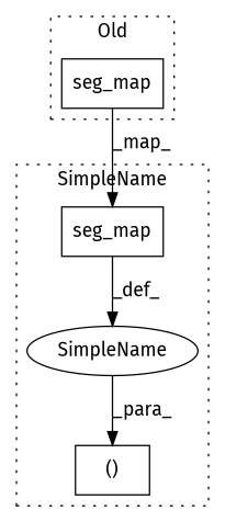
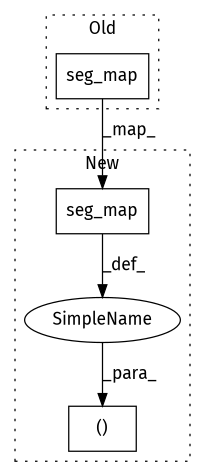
  digraph {
    fontname="Fira Sans"
    node [a=32 l="8,1" shape=box fontname="Fira Sans"]
    edge [fontname="Fira Sans"]
    n1 [label=seg_map s="16307,16325"]
    n2 [a=106 l=43 label="()" s=16283]
    n3 [a=42 label=SimpleName shape=ellipse l=""]
    n4 [label=seg_map s="14567,14585"]
    subgraph cluster_1 {
-     label=SimpleName
+     label=New
      style=dotted
      n1
      n2
      n3
    }
    subgraph cluster_2 {
      label=Old
      style=dotted
      n4
    }
    n1 -> n3 [label=_def_]
    n3 -> n2 [label=_para_]
    n4 -> n1 [label=_map_]
  }
